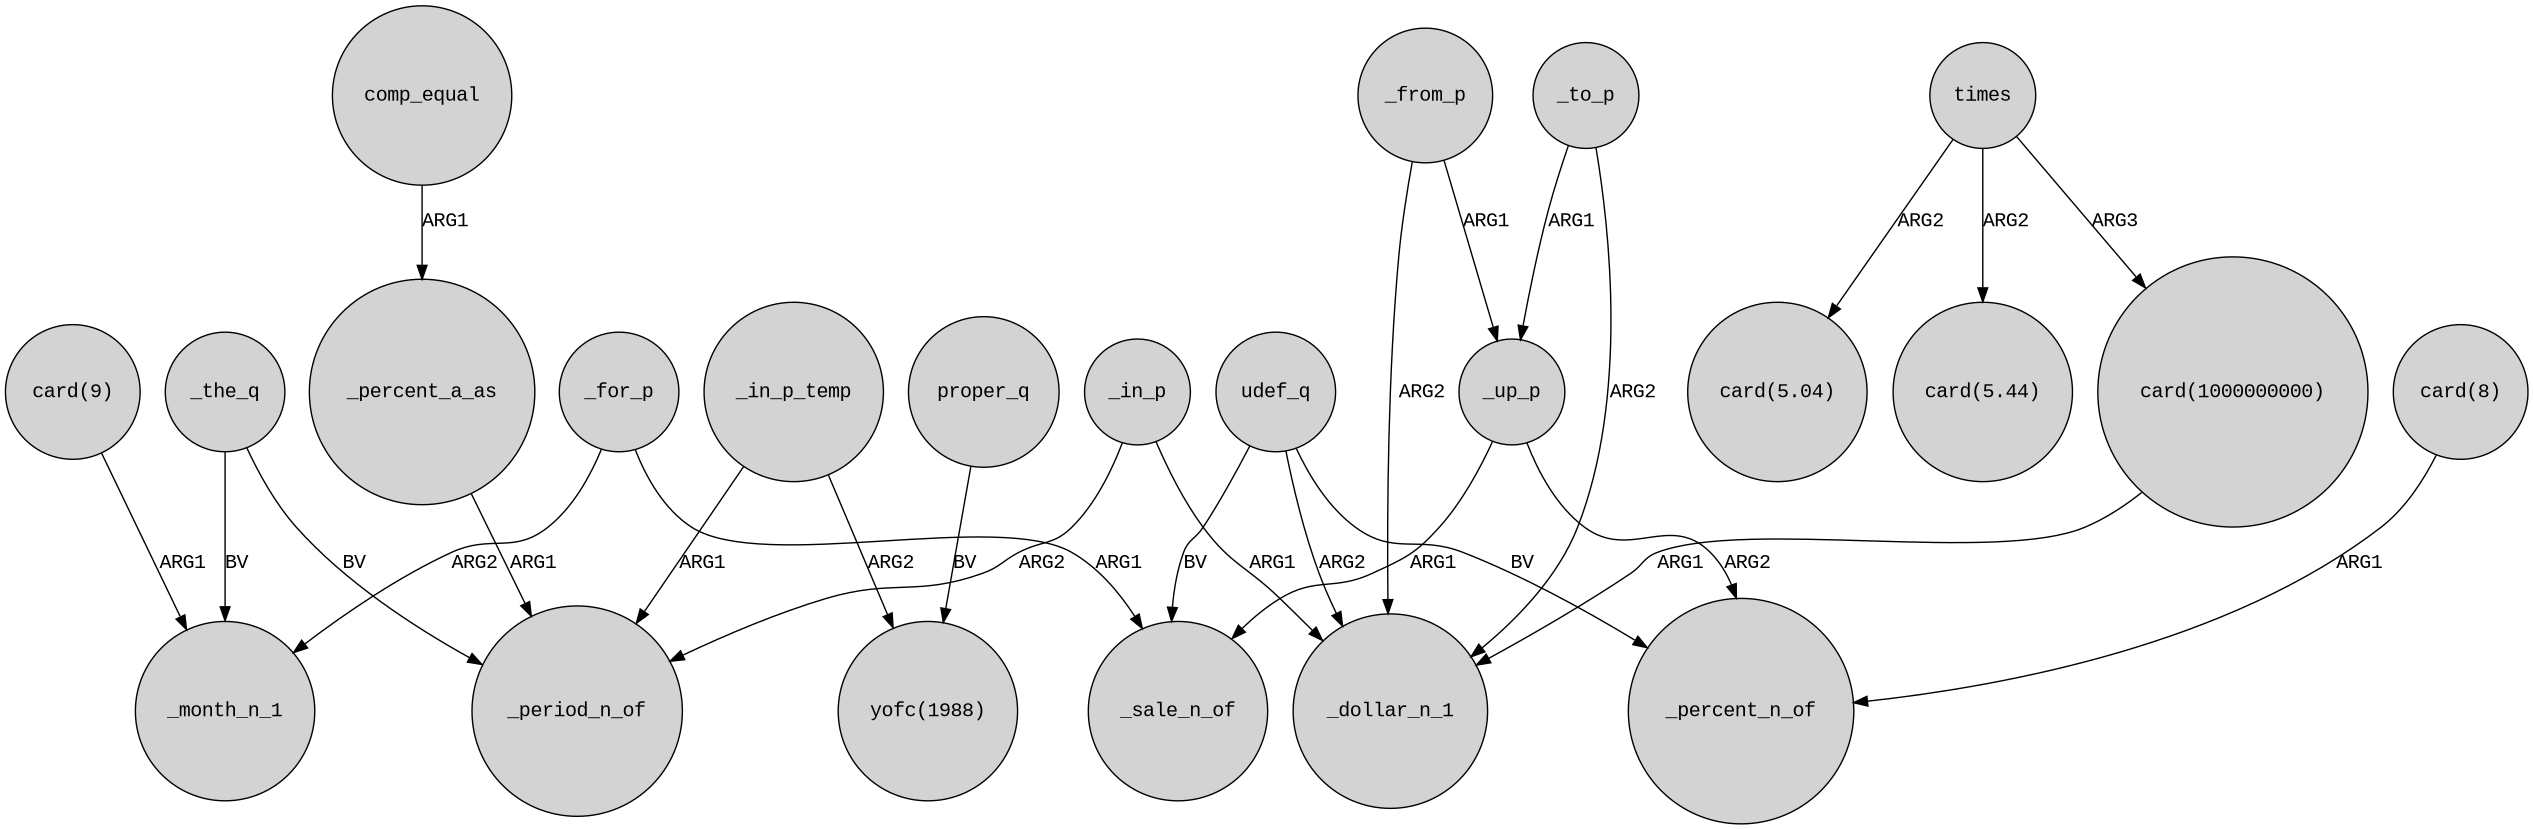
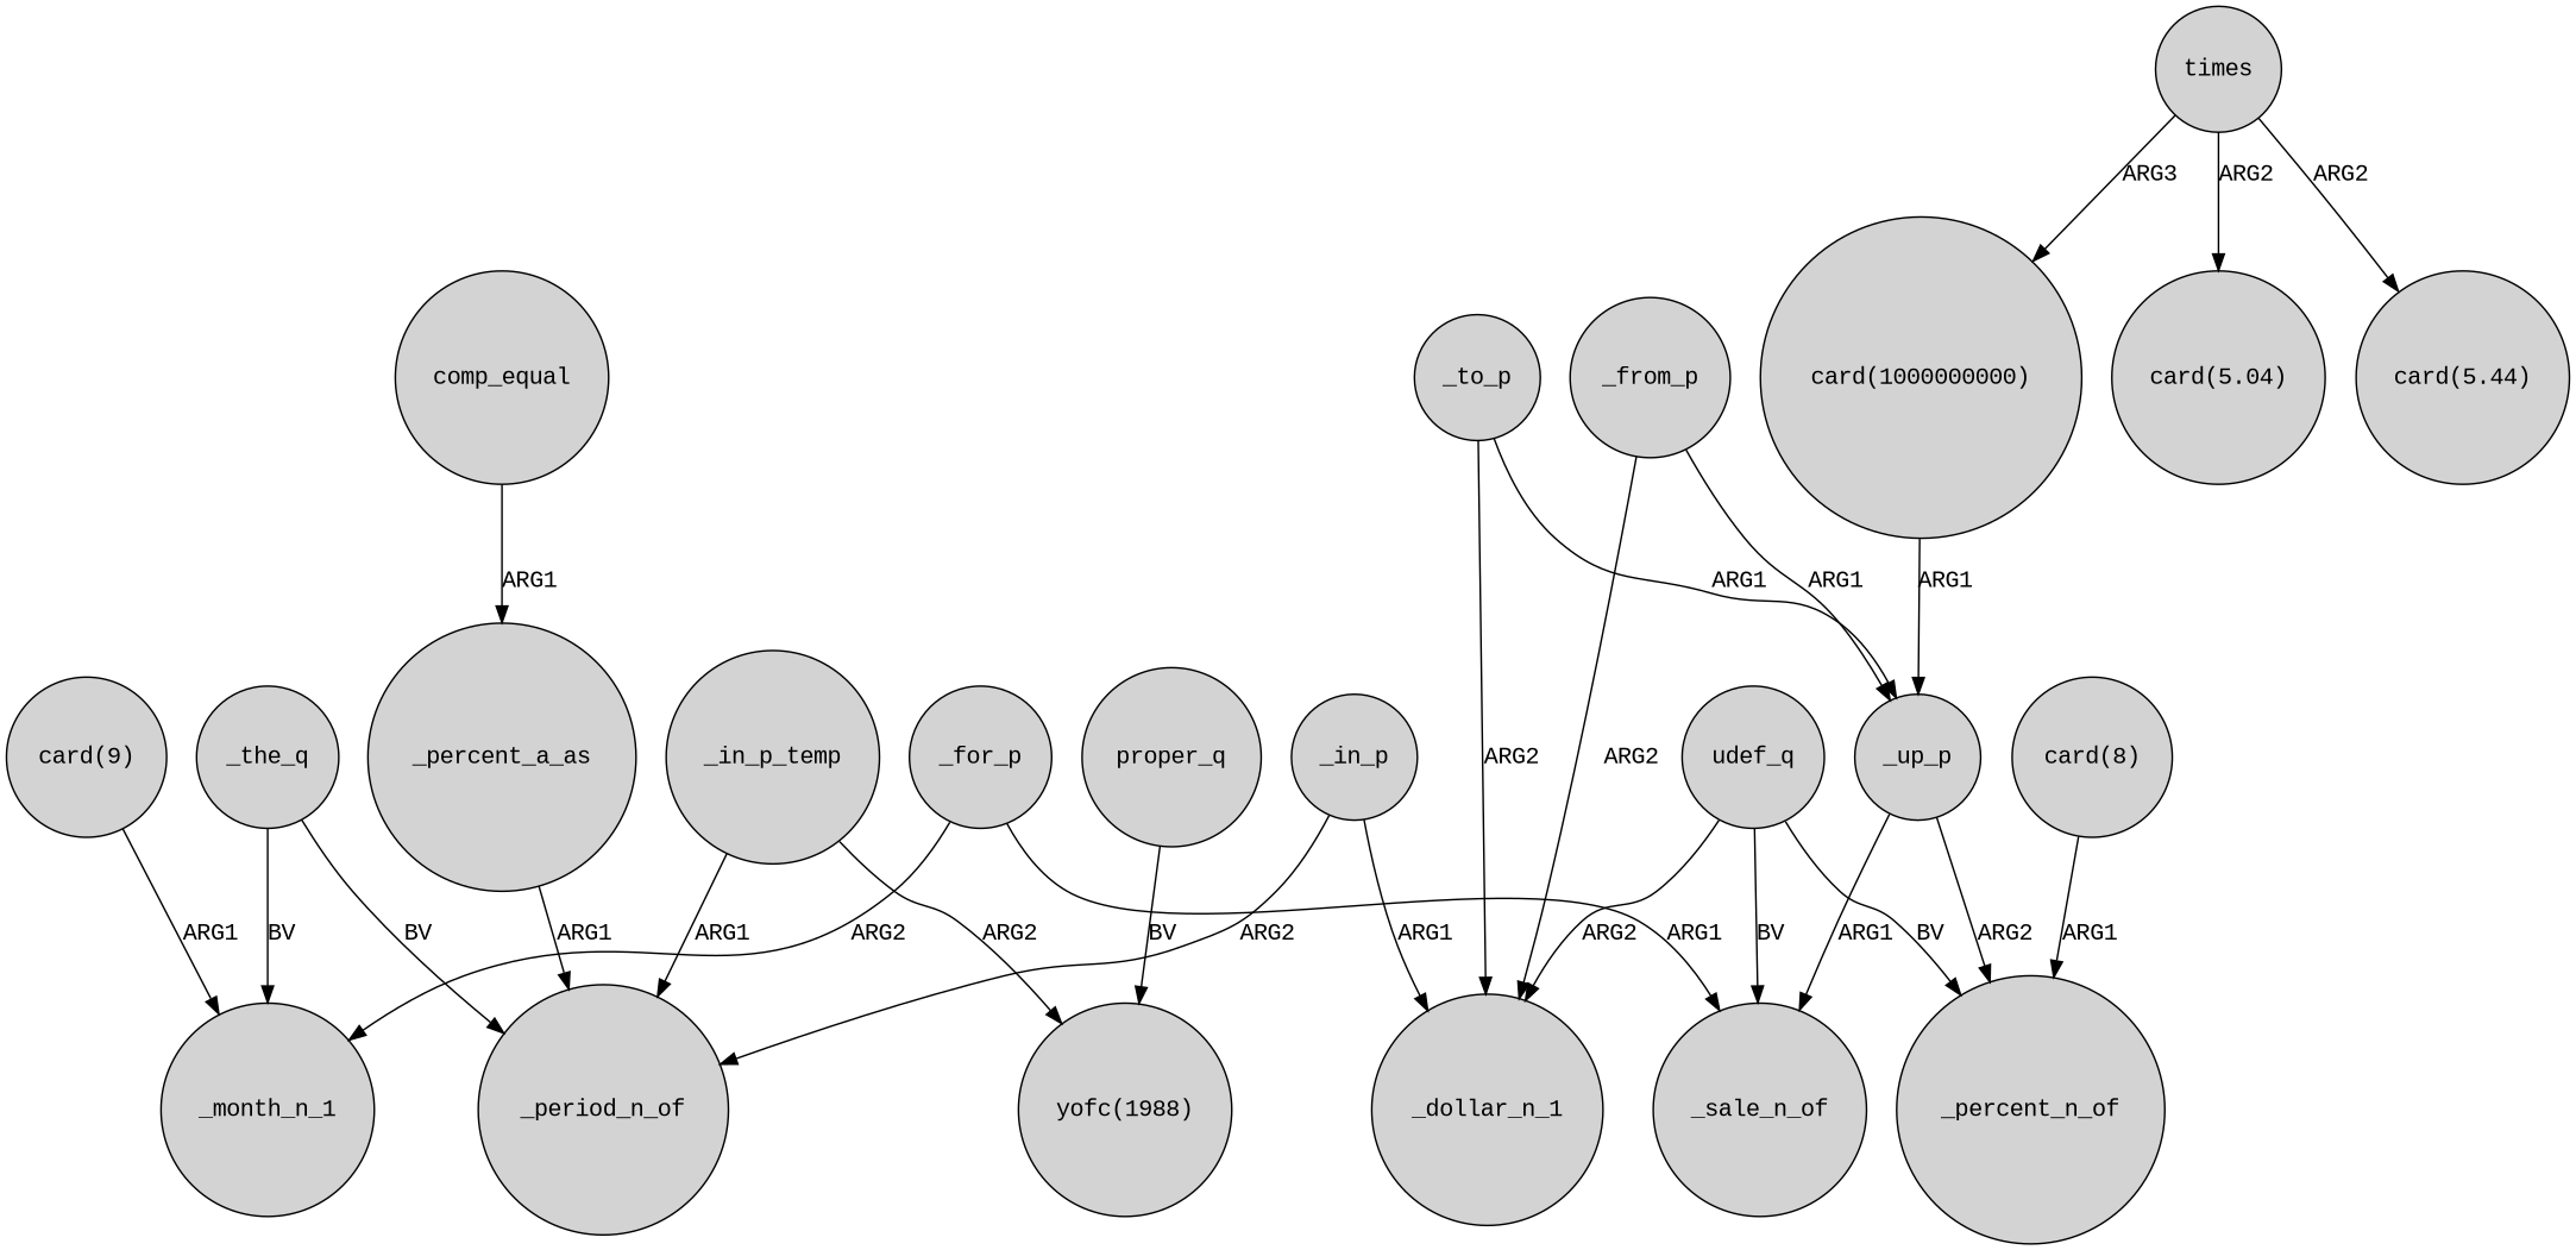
  digraph {
    fontname="Liberation Mono"
    node [fontname="Liberation Mono" shape=circle style=filled]
    edge [fontname="Liberation Mono"]
    _for_p
    _month_n_1
    _sale_n_of
    _to_p
    _dollar_n_1
    _up_p
    _percent_n_of
    n8 [label=_percent_a_as]
    _period_n_of
    times
    "card(5.04)"
    "card(1000000000)"
    "card(5.44)"
    _in_p_temp
    "yofc(1988)"
    _from_p
    _the_q
    comp_equal
    proper_q
    "card(9)"
    _in_p
    udef_q
    "card(8)"
    _for_p -> _month_n_1 [label=ARG2]
    _for_p -> _sale_n_of [label=ARG1]
    _to_p -> _dollar_n_1 [label=ARG2]
    _to_p -> _up_p [label=ARG1]
    _up_p -> _sale_n_of [label=ARG1]
    _up_p -> _percent_n_of [label=ARG2]
    n8 -> _period_n_of [label=ARG1]
    times -> "card(5.04)" [label=ARG2]
    times -> "card(1000000000)" [label=ARG3]
    times -> "card(5.44)" [label=ARG2]
-   "card(1000000000)" -> _dollar_n_1 [label=ARG1]
+   "card(1000000000)" -> _up_p [label=ARG1]
    _in_p_temp -> _period_n_of [label=ARG1]
    _in_p_temp -> "yofc(1988)" [label=ARG2]
    _from_p -> _dollar_n_1 [label=ARG2]
    _from_p -> _up_p [label=ARG1]
    _the_q -> _month_n_1 [label=BV]
    _the_q -> _period_n_of [label=BV]
    comp_equal -> n8 [label=ARG1]
    proper_q -> "yofc(1988)" [label=BV]
    "card(9)" -> _month_n_1 [label=ARG1]
    _in_p -> _dollar_n_1 [label=ARG1]
    _in_p -> _period_n_of [label=ARG2]
    udef_q -> _sale_n_of [label=BV]
    udef_q -> _dollar_n_1 [label=ARG2]
    udef_q -> _percent_n_of [label=BV]
    "card(8)" -> _percent_n_of [label=ARG1]
  }
